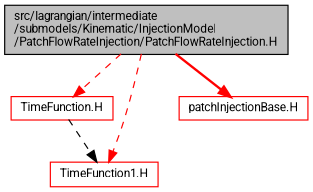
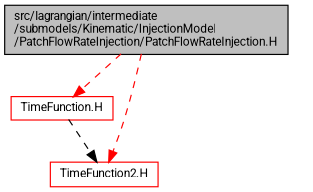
  digraph {
    fontname=Roboto
    node [color=red fontname=Roboto fontsize=10 shape=record]
    edge [color=red fontname=Roboto fontsize=10 labelfontname=Helvetica labelfontsize=10 style=dashed]
    n1 [color=black fillcolor=grey75 fontcolor=black height=0.2 label="src/lagrangian/intermediate\l/submodels/Kinematic/InjectionModel\l/PatchFlowRateInjection/PatchFlowRateInjection.H" style=filled width=0.4]
    n2 [height=0.2 label="TimeFunction.H" width=0.4]
-   n3 [height=0.2 label="TimeFunction1.H" width=0.4]
-   n4 [height=0.2 label="patchInjectionBase.H" width=0.4]
+   n3 [height=0.2 label="TimeFunction2.H" width=0.4]
    n1 -> n2
    n1 -> n3
-   n1 -> n4 [style=bold]
    n2 -> n3 [color=black]
  }
